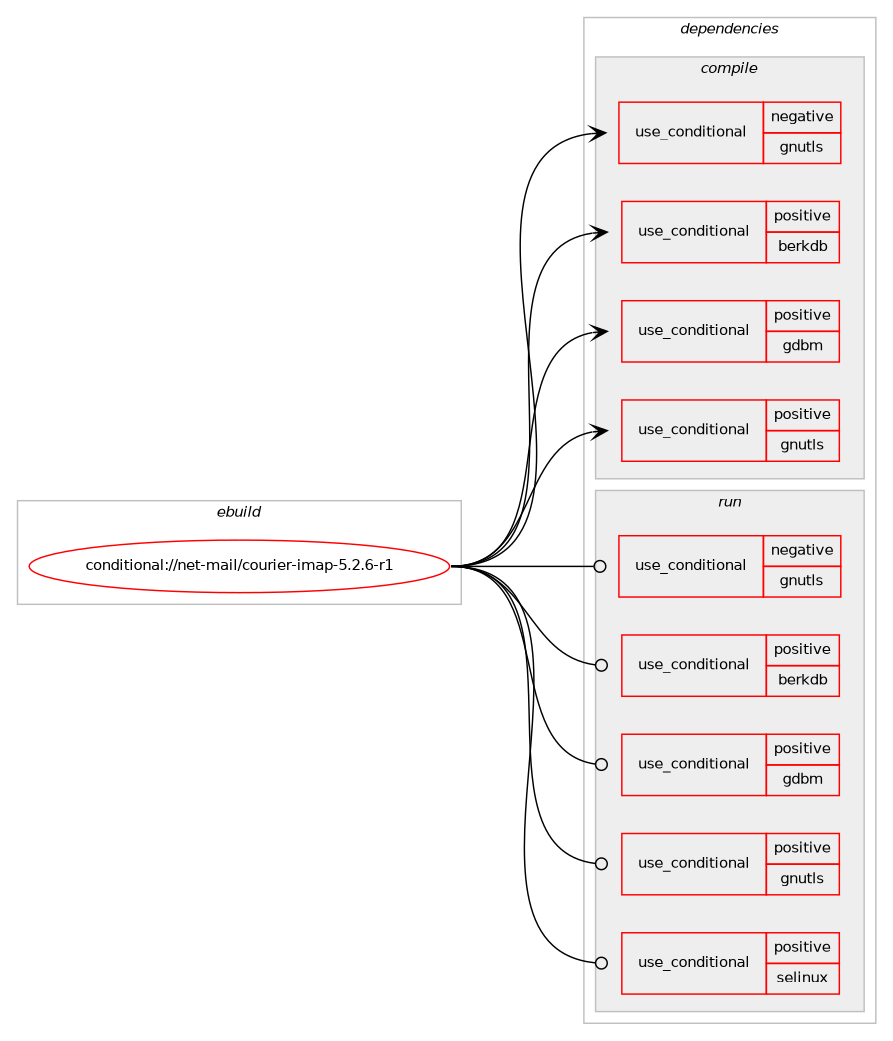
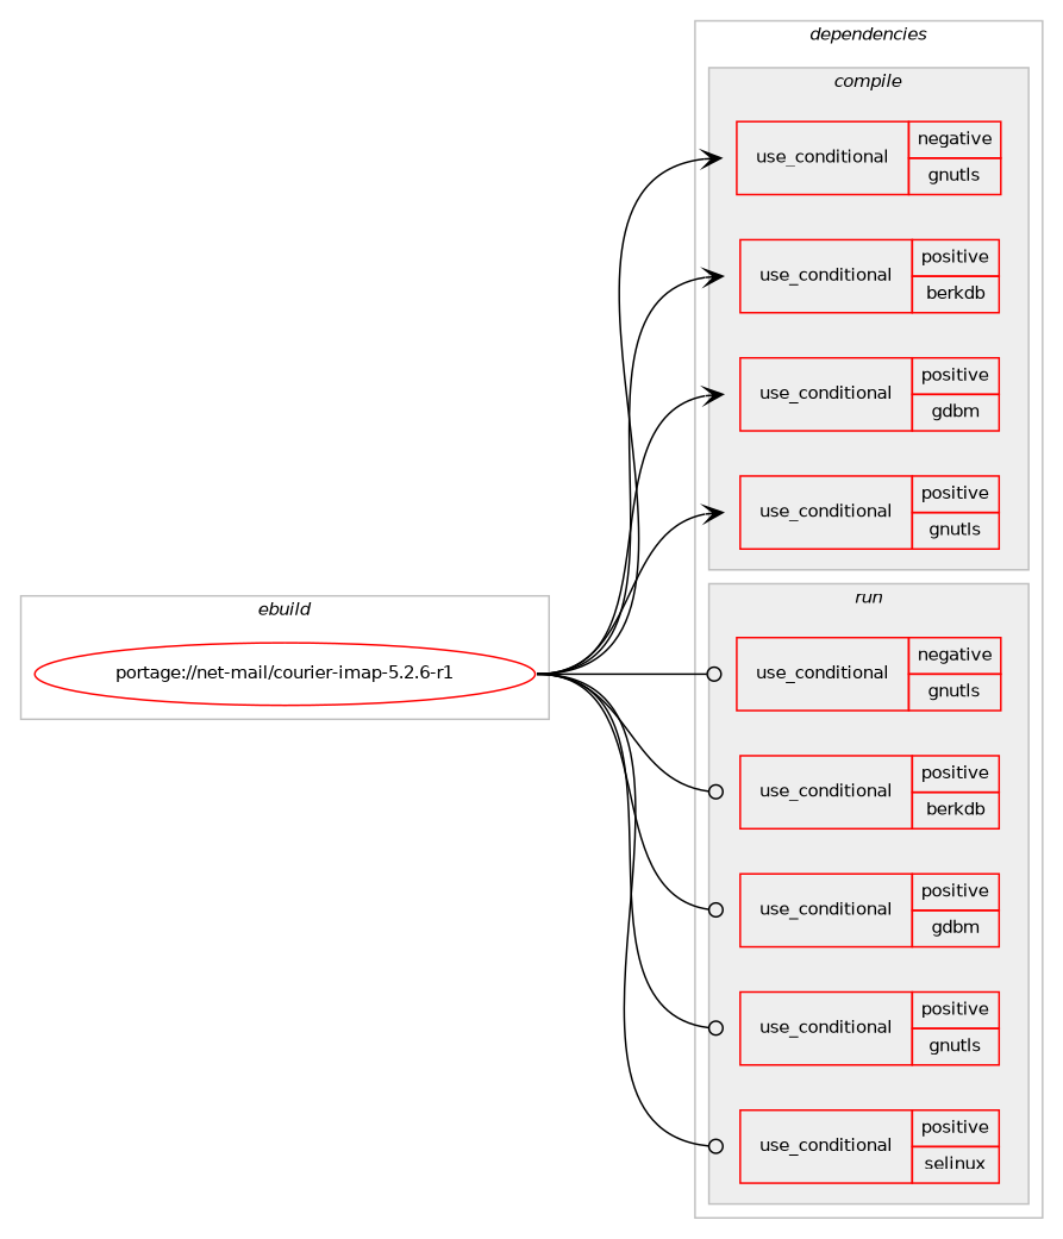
  digraph {
    compound=true
    concentrate=true
    fontname=Helvetica
    fontsize=10
    newrank=true
    rankdir=LR
    ranksep=1.5
    node [color=red fontname=Helvetica fontsize=10 shape=none]
    edge [arrowhead=odot headport=w style=solid tailport=e weight=20]
-   n1 [label="conditional://net-mail/courier-imap-5.2.6-r1" width=4 shape=""]
+   n1 [label="portage://net-mail/courier-imap-5.2.6-r1" width=4 shape=""]
    n2 [label=<<TABLE BORDER="0" CELLBORDER="1" CELLSPACING="0" CELLPADDING="4"><TR><TD ROWSPAN="3" CELLPADDING="10">use_conditional</TD></TR><TR><TD>negative</TD></TR><TR><TD>gnutls</TD></TR></TABLE>>]
    n3 [label=<<TABLE BORDER="0" CELLBORDER="1" CELLSPACING="0" CELLPADDING="4"><TR><TD ROWSPAN="3" CELLPADDING="10">use_conditional</TD></TR><TR><TD>positive</TD></TR><TR><TD>berkdb</TD></TR></TABLE>>]
    n4 [label=<<TABLE BORDER="0" CELLBORDER="1" CELLSPACING="0" CELLPADDING="4"><TR><TD ROWSPAN="3" CELLPADDING="10">use_conditional</TD></TR><TR><TD>positive</TD></TR><TR><TD>gdbm</TD></TR></TABLE>>]
    n5 [label=<<TABLE BORDER="0" CELLBORDER="1" CELLSPACING="0" CELLPADDING="4"><TR><TD ROWSPAN="3" CELLPADDING="10">use_conditional</TD></TR><TR><TD>positive</TD></TR><TR><TD>gnutls</TD></TR></TABLE>>]
    n6 [label=<<TABLE BORDER="0" CELLBORDER="1" CELLSPACING="0" CELLPADDING="4"><TR><TD ROWSPAN="3" CELLPADDING="10">use_conditional</TD></TR><TR><TD>negative</TD></TR><TR><TD>gnutls</TD></TR></TABLE>>]
    n7 [label=<<TABLE BORDER="0" CELLBORDER="1" CELLSPACING="0" CELLPADDING="4"><TR><TD ROWSPAN="3" CELLPADDING="10">use_conditional</TD></TR><TR><TD>positive</TD></TR><TR><TD>berkdb</TD></TR></TABLE>>]
    n8 [label=<<TABLE BORDER="0" CELLBORDER="1" CELLSPACING="0" CELLPADDING="4"><TR><TD ROWSPAN="3" CELLPADDING="10">use_conditional</TD></TR><TR><TD>positive</TD></TR><TR><TD>gdbm</TD></TR></TABLE>>]
    n9 [label=<<TABLE BORDER="0" CELLBORDER="1" CELLSPACING="0" CELLPADDING="4"><TR><TD ROWSPAN="3" CELLPADDING="10">use_conditional</TD></TR><TR><TD>positive</TD></TR><TR><TD>gnutls</TD></TR></TABLE>>]
    n10 [label=<<TABLE BORDER="0" CELLBORDER="1" CELLSPACING="0" CELLPADDING="4"><TR><TD ROWSPAN="3" CELLPADDING="10">use_conditional</TD></TR><TR><TD>positive</TD></TR><TR><TD>selinux</TD></TR></TABLE>>]
    subgraph cluster_1 {
      color=gray
      label=<<i>ebuild</i>>
      rank=same
      n1
    }
    subgraph cluster_2 {
      color=gray
      label=<<i>dependencies</i>>
      subgraph cluster_3 {
        color=gray
        fillcolor="#eeeeee"
        label=<<i>compile</i>>
        style=filled
        subgraph sub_4 {
          color=gray
          fillcolor="#eeeeee"
          label=<<i>compile</i>>
          style=filled
          n2
        }
        subgraph sub_5 {
          color=gray
          fillcolor="#eeeeee"
          label=<<i>compile</i>>
          style=filled
          n3
        }
        subgraph sub_6 {
          color=gray
          fillcolor="#eeeeee"
          label=<<i>compile</i>>
          style=filled
          n4
        }
        subgraph sub_7 {
          color=gray
          fillcolor="#eeeeee"
          label=<<i>compile</i>>
          style=filled
          n5
        }
      }
      subgraph cluster_8 {
        color=gray
        fillcolor="#eeeeee"
        label=<<i>compile and run</i>>
        style=filled
      }
      subgraph cluster_9 {
        color=gray
        fillcolor="#eeeeee"
        label=<<i>run</i>>
        style=filled
        subgraph sub_10 {
          color=gray
          fillcolor="#eeeeee"
          label=<<i>run</i>>
          style=filled
          n6
        }
        subgraph sub_11 {
          color=gray
          fillcolor="#eeeeee"
          label=<<i>run</i>>
          style=filled
          n7
        }
        subgraph sub_12 {
          color=gray
          fillcolor="#eeeeee"
          label=<<i>run</i>>
          style=filled
          n8
        }
        subgraph sub_13 {
          color=gray
          fillcolor="#eeeeee"
          label=<<i>run</i>>
          style=filled
          n9
        }
        subgraph sub_14 {
          color=gray
          fillcolor="#eeeeee"
          label=<<i>run</i>>
          style=filled
          n10
        }
      }
    }
    subgraph cluster_15 {
      color=gray
      label=<<i>candidates</i>>
      rank=same
    }
    n1 -> n2 [arrowhead=vee]
    n1 -> n3 [arrowhead=vee]
    n1 -> n4 [arrowhead=vee]
    n1 -> n5 [arrowhead=vee]
    n1 -> n6
    n1 -> n7
    n1 -> n8
    n1 -> n9
    n1 -> n10
  }
